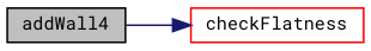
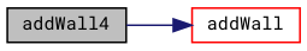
  digraph {
    rankdir=LR
    fontname="Roboto Mono"
    node [fontname="Roboto Mono" fontsize=10 shape=record style=filled]
    n1 [color=black fillcolor=grey75 fontcolor=black height=0.2 label=addWall4 width=0.4]
-   n2 [color=red fillcolor=white height=0.2 label=checkFlatness width=0.4]
+   n2 [color=red fillcolor=white height=0.2 label=addWall width=0.4]
    n1 -> n2 [color=midnightblue fontname="Roboto Mono" fontsize=10 labelfontname=Helvetica labelfontsize=10 style=solid]
  }
